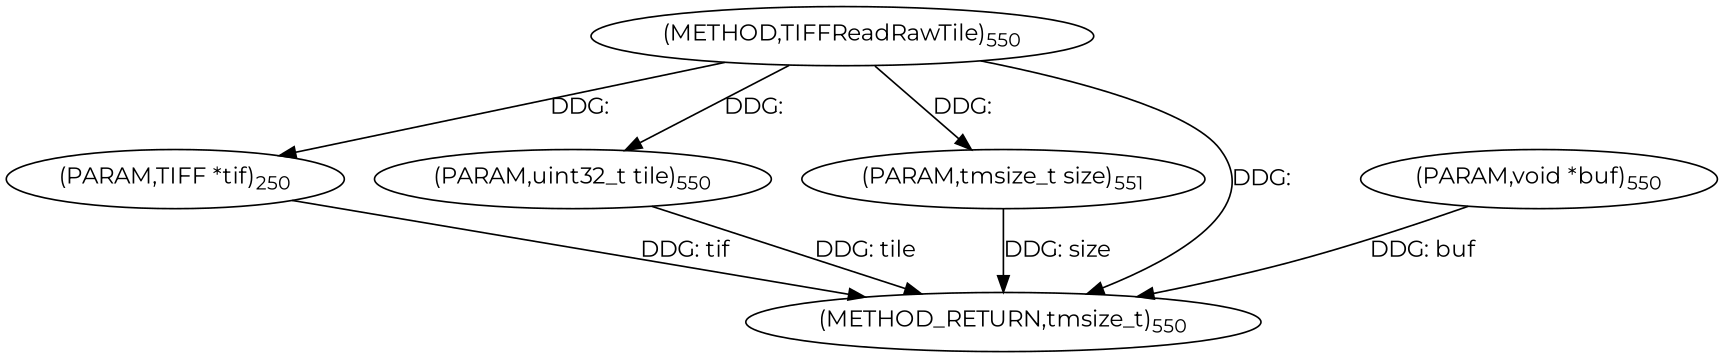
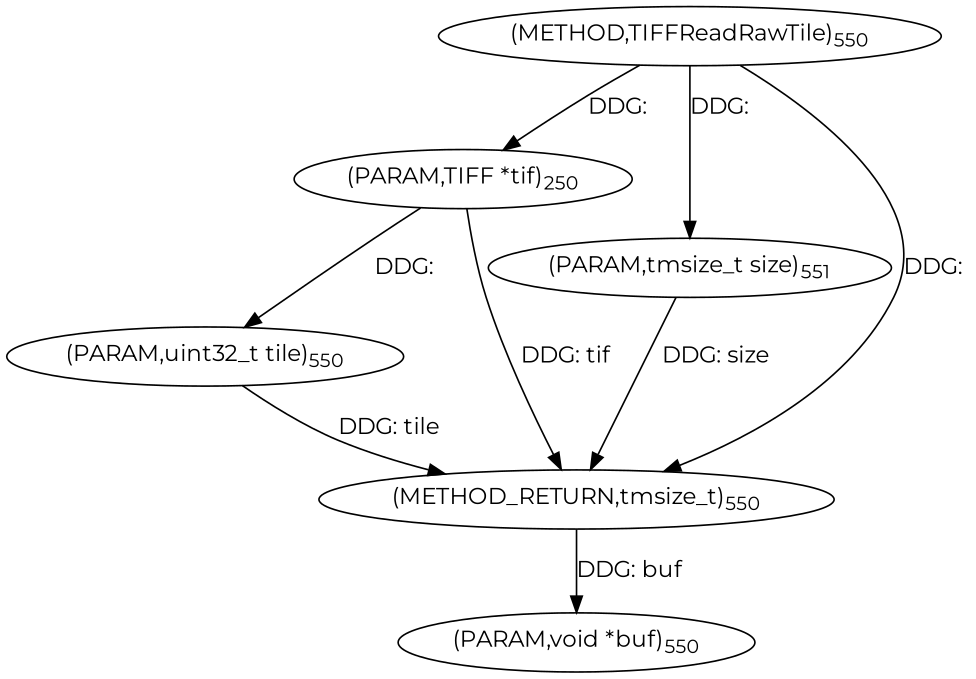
  digraph {
    fontname=Montserrat
    node [fontname=Montserrat]
    edge [fontname=Montserrat]
    n1 [label=<(METHOD,TIFFReadRawTile)<SUB>550</SUB>>]
    n2 [label=<(PARAM,TIFF *tif)<SUB>250</SUB>>]
    n3 [label=<(PARAM,uint32_t tile)<SUB>550</SUB>>]
    n4 [label=<(PARAM,tmsize_t size)<SUB>551</SUB>>]
    n5 [label=<(METHOD_RETURN,tmsize_t)<SUB>550</SUB>>]
    n6 [label=<(PARAM,void *buf)<SUB>550</SUB>>]
    n1 -> n2 [label="DDG: "]
-   n1 -> n3 [label="DDG: "]
+   n2 -> n3 [label="DDG: "]
    n1 -> n4 [label="DDG: "]
    n1 -> n5 [label="DDG: "]
    n2 -> n5 [label="DDG: tif"]
    n3 -> n5 [label="DDG: tile"]
    n4 -> n5 [label="DDG: size"]
-   n6 -> n5 [label="DDG: buf"]
+   n5 -> n6 [label="DDG: buf"]
  }
